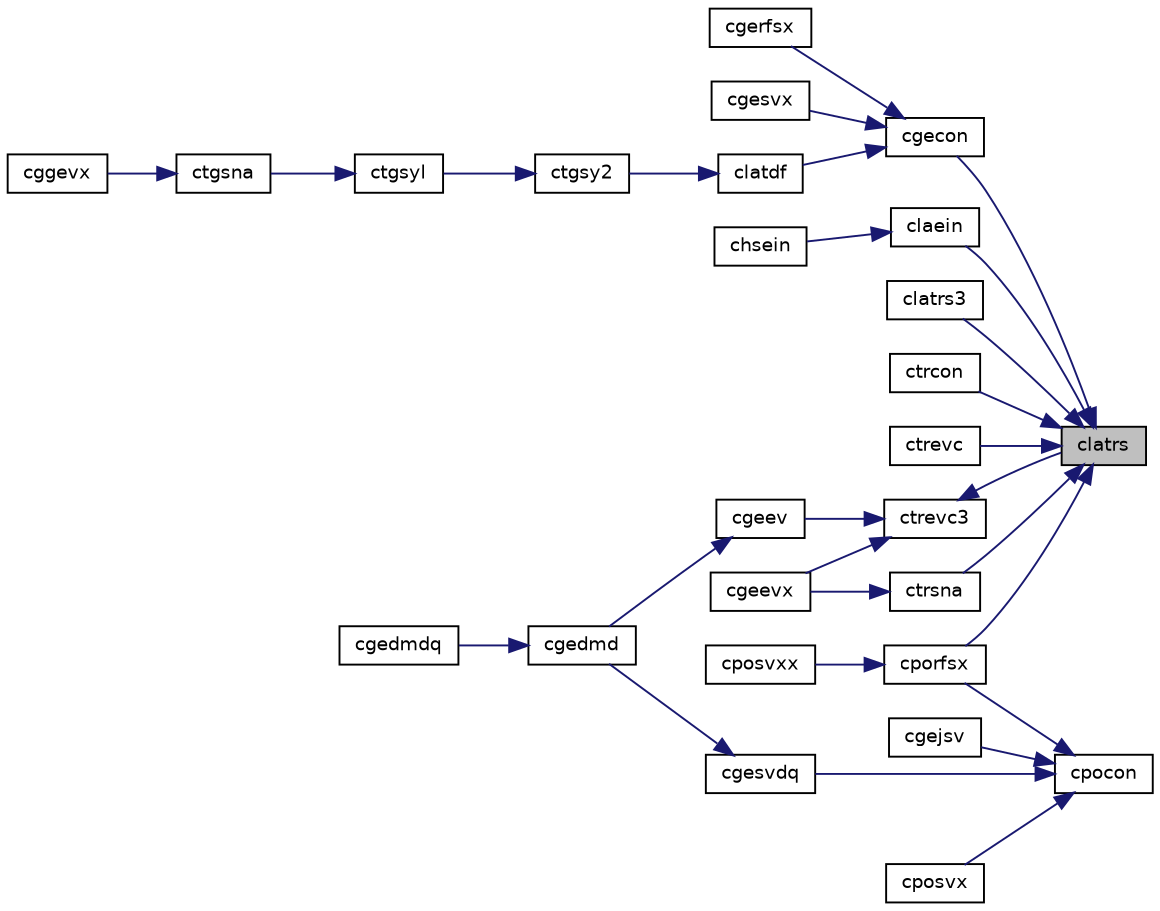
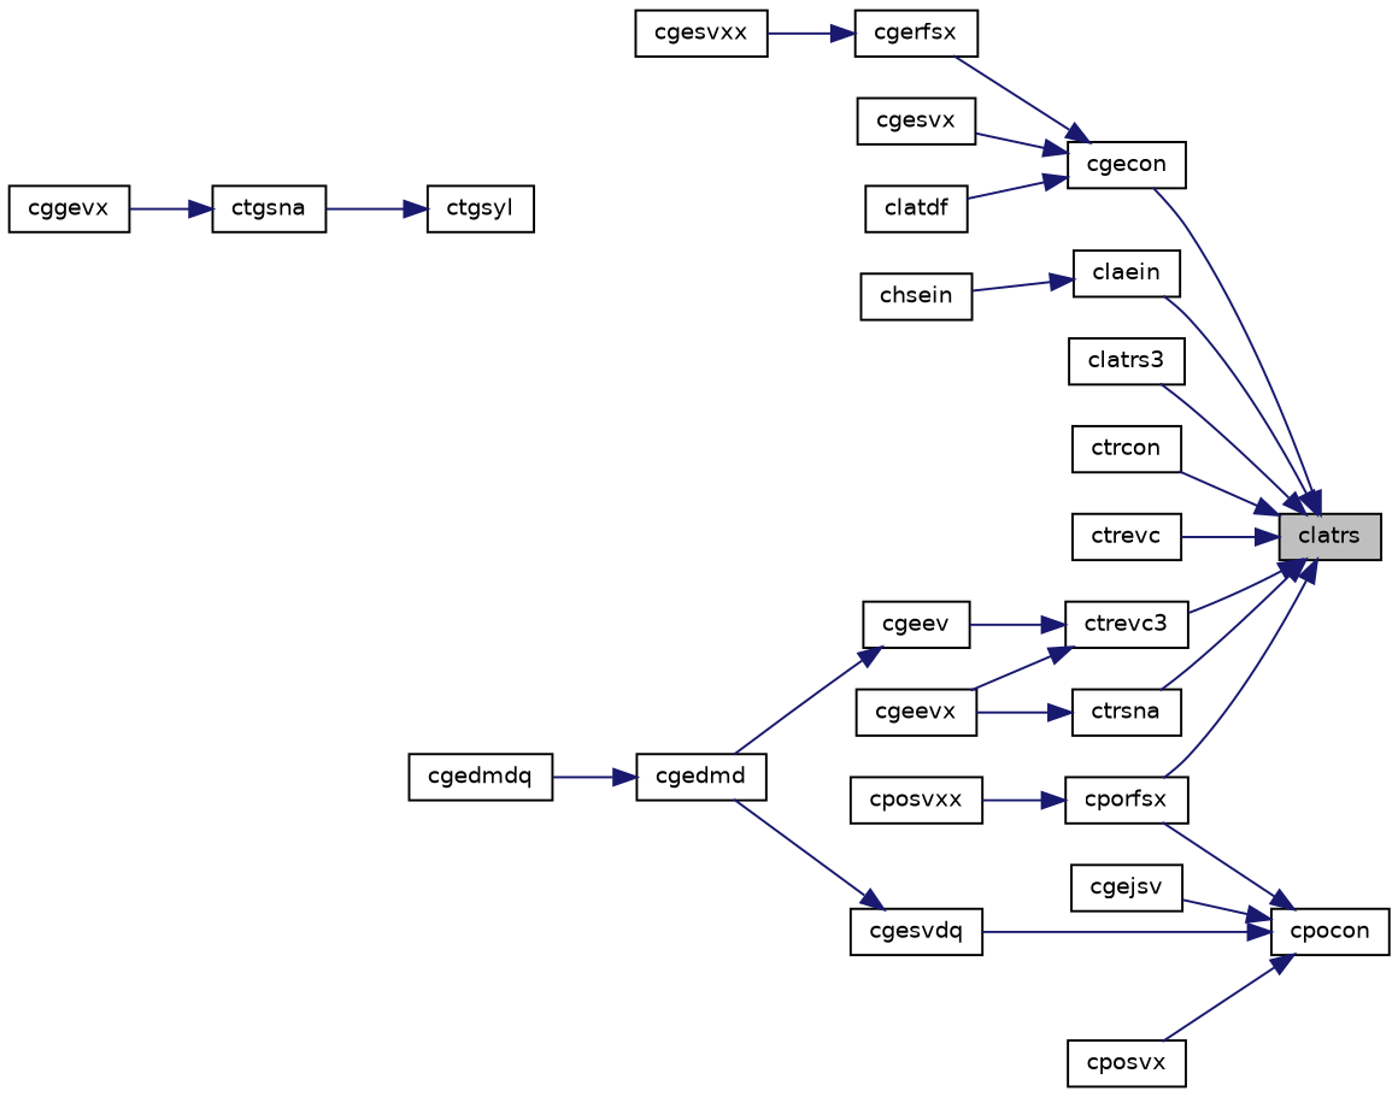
  digraph {
    rankdir=RL
    node [color=black fillcolor=white fontname=Helvetica fontsize=10 shape=record style=filled]
    edge [color=midnightblue dir=back fontname=Helvetica fontsize=10 labelfontname=Helvetica labelfontsize=10 style=solid]
    n1 [fillcolor=grey75 fontcolor=black height=0.2 label=clatrs width=0.4]
    n2 [height=0.2 label=cgecon width=0.4]
    n3 [height=0.2 label=claein width=0.4]
    n4 [height=0.2 label=clatrs3 width=0.4]
    n5 [height=0.2 label=ctrcon width=0.4]
    n6 [height=0.2 label=ctrevc width=0.4]
    n7 [height=0.2 label=ctrevc3 width=0.4]
    n8 [height=0.2 label=ctrsna width=0.4]
    n9 [height=0.2 label=cporfsx width=0.4]
    n10 [height=0.2 label=cgerfsx width=0.4]
    n11 [height=0.2 label=cgesvx width=0.4]
    n12 [height=0.2 label=clatdf width=0.4]
    n13 [height=0.2 label=chsein width=0.4]
    n14 [height=0.2 label=cpocon width=0.4]
    n15 [height=0.2 label=cgejsv width=0.4]
    n16 [height=0.2 label=cgesvdq width=0.4]
    n17 [height=0.2 label=cposvx width=0.4]
    n18 [height=0.2 label=cgeev width=0.4]
    n19 [height=0.2 label=cgeevx width=0.4]
-   n21 [height=0.2 label=ctgsy2 width=0.4]
+   n20 [height=0.2 label=cgesvxx width=0.4]
    n22 [height=0.2 label=ctgsyl width=0.4]
    n23 [height=0.2 label=ctgsna width=0.4]
    n24 [height=0.2 label=cggevx width=0.4]
    n25 [height=0.2 label=cgedmd width=0.4]
    n26 [height=0.2 label=cposvxx width=0.4]
    n27 [height=0.2 label=cgedmdq width=0.4]
    n1 -> n2
    n1 -> n3
    n1 -> n4
    n1 -> n5
    n1 -> n6
-   n7 -> n1
+   n1 -> n7
    n1 -> n8
    n1 -> n9
    n2 -> n10
    n2 -> n11
    n2 -> n12
    n3 -> n13
    n7 -> n18
    n7 -> n19
    n8 -> n19
    n9 -> n26
-   n12 -> n21
+   n10 -> n20
    n14 -> n9
    n14 -> n15
    n14 -> n16
    n14 -> n17
    n16 -> n25
    n18 -> n25
-   n21 -> n22
    n22 -> n23
    n23 -> n24
    n25 -> n27
  }
